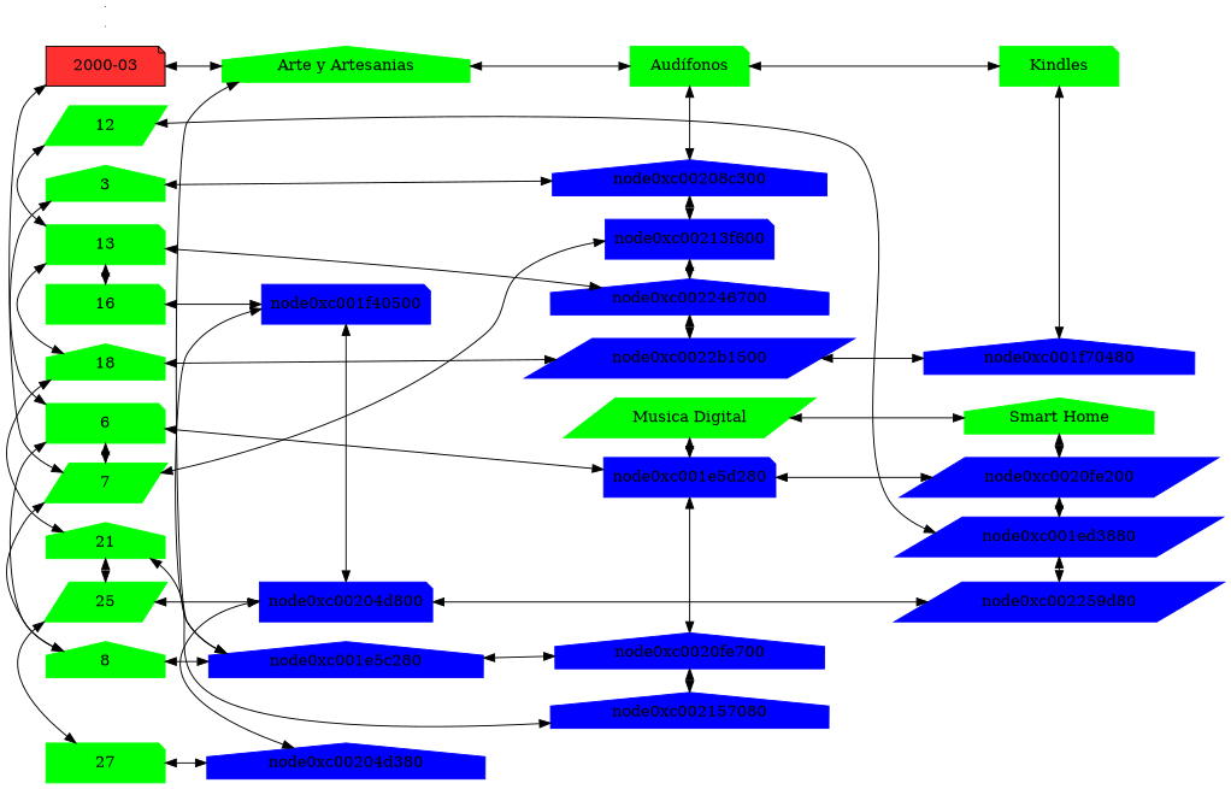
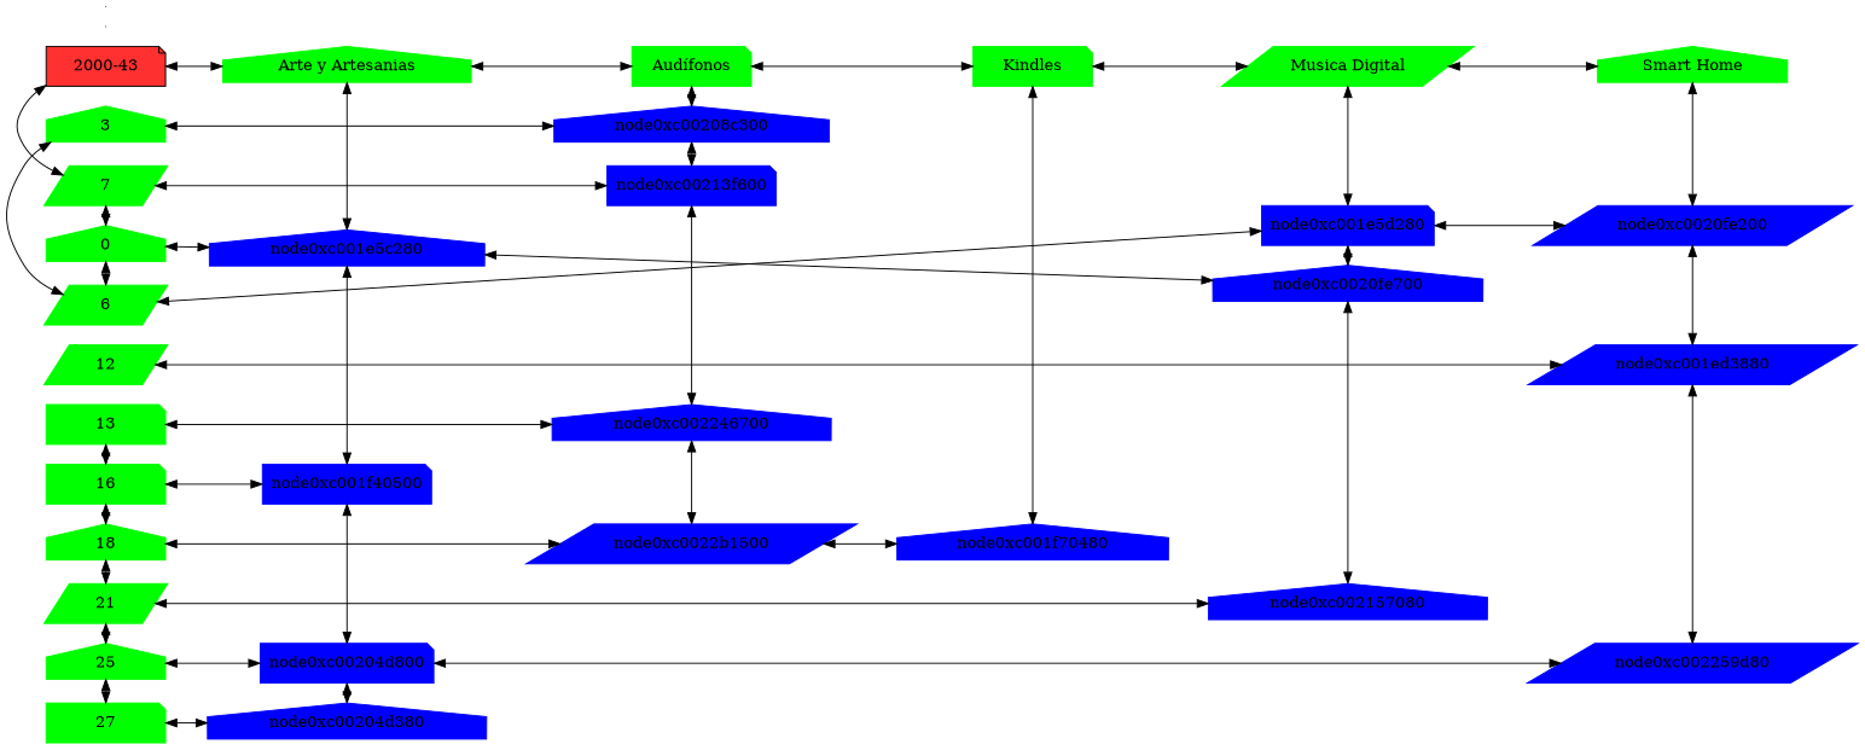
  digraph {
    rankdir=LR
    node [group=1 shape=house style=filled color=green]
    edge [dir=both]
-   n1 [fillcolor=firebrick1 label="2000-03" shape=note width=1.5 color=""]
+   n1 [fillcolor=firebrick1 label="2000-43" shape=note width=1.5 color=""]
    n2 [group=3 label=3 width=1.5]
-   n3 [group=6 label=6 shape=note width=1.5]
+   n3 [group=6 label=6 shape=parallelogram width=1.5]
    n4 [group=7 label=7 shape=parallelogram width=1.5]
-   n5 [group=8 label=8 width=1.5]
+   n5 [group=8 label=0 width=1.5]
    n6 [group=12 label=12 shape=parallelogram width=1.5]
    n7 [group=13 label=13 shape=note width=1.5]
    n8 [group=16 label=16 shape=note width=1.5]
    n9 [group=18 label=18 width=1.5]
-   n10 [group=21 label=21 width=1.5]
-   n11 [group=25 label=25 shape=parallelogram width=1.5]
+   n10 [group=21 label=21 shape=parallelogram width=1.5]
+   n11 [group=25 label=25 width=1.5]
    n12 [group=27 label=27 shape=note width=1.5]
    n13 [label="Arte y Artesanias" width=1.5]
    node0xc001e5c280 [color=blue group=8 width=0.5]
    node0xc001f40500 [color=blue group=16 shape=note width=0.5]
    node0xc00204d800 [color=blue group=25 shape=note width=0.5]
    node0xc00204d380 [color=blue group=27 width=0.5]
    n18 [label="Audífonos" shape=note width=1.5]
    node0xc00208c300 [color=blue group=3 width=0.5]
    node0xc00213f600 [color=blue group=7 shape=note width=0.5]
    node0xc002246700 [color=blue group=13 width=0.5]
    node0xc0022b1500 [color=blue group=18 shape=parallelogram width=0.5]
    n23 [label=Kindles shape=note width=1.5]
    node0xc001f70480 [color=blue group=18 width=0.5]
    n25 [label="Musica Digital" shape=parallelogram width=1.5]
    node0xc001e5d280 [color=blue group=6 shape=note width=0.5]
    node0xc0020fe700 [color=blue group=8 width=0.5]
    node0xc002157080 [color=blue group=21 width=0.5]
    n29 [label="Smart Home" width=1.5]
    node0xc0020fe200 [color=blue group=6 shape=parallelogram width=0.5]
    node0xc001ed3880 [color=blue group=12 shape=parallelogram width=0.5]
    node0xc002259d80 [color=blue group=25 shape=parallelogram width=0.5]
    e0 [shape=point width=0 group="" style="" color=""]
    e1 [shape=point width=0 group="" style="" color=""]
    subgraph sub_1 {
      rank=same
      n1
      n2
    }
    subgraph sub_2 {
      rank=same
      n2
      n3
    }
    subgraph sub_3 {
      rank=same
      n3
      n4
    }
    subgraph sub_4 {
      rank=same
      n4
      n5
    }
    subgraph sub_5 {
      rank=same
      n5
      n6
    }
    subgraph sub_6 {
      rank=same
      n6
      n7
    }
    subgraph sub_7 {
      rank=same
      n7
      n8
    }
    subgraph sub_8 {
      rank=same
      n8
      n9
    }
    subgraph sub_9 {
      rank=same
      n9
      n10
    }
    subgraph sub_10 {
      rank=same
      n10
      n11
    }
    subgraph sub_11 {
      rank=same
      n11
      n12
    }
    subgraph sub_12 {
      rank=same
      n13
      node0xc001e5c280
    }
    subgraph sub_13 {
      rank=same
      node0xc001e5c280
      node0xc001f40500
    }
    subgraph sub_14 {
      rank=same
      node0xc001f40500
      node0xc00204d800
    }
    subgraph sub_15 {
      rank=same
      node0xc00204d800
      node0xc00204d380
    }
    subgraph sub_16 {
      rank=same
      n18
      node0xc00208c300
    }
    subgraph sub_17 {
      rank=same
      node0xc00208c300
      node0xc00213f600
    }
    subgraph sub_18 {
      rank=same
      node0xc00213f600
      node0xc002246700
    }
    subgraph sub_19 {
      rank=same
      node0xc002246700
      node0xc0022b1500
    }
    subgraph sub_20 {
      rank=same
      n23
      node0xc001f70480
    }
    subgraph sub_21 {
      rank=same
      n25
      node0xc001e5d280
    }
    subgraph sub_22 {
      rank=same
      node0xc001e5d280
      node0xc0020fe700
    }
    subgraph sub_23 {
      rank=same
      node0xc0020fe700
      node0xc002157080
    }
    subgraph sub_24 {
      rank=same
      n29
      node0xc0020fe200
    }
    subgraph sub_25 {
      rank=same
      node0xc0020fe200
      node0xc001ed3880
    }
    subgraph sub_26 {
      rank=same
      node0xc001ed3880
      node0xc002259d80
    }
    n1 -> n4
    n1 -> n13
    n2 -> n3
    n2 -> node0xc00208c300
-   n3 -> n4
    n3 -> node0xc001e5d280
    n4 -> n5
    n4 -> node0xc00213f600
    n5 -> n3
    n5 -> node0xc001e5c280
-   n6 -> n7
    n6 -> node0xc001ed3880
    n7 -> n8
    n7 -> node0xc002246700
-   n7 -> n9
+   n8 -> n9
    n8 -> node0xc001f40500
    n9 -> n10
    n9 -> node0xc0022b1500
    n10 -> n11
    n10 -> node0xc002157080
    n11 -> n12
    n11 -> node0xc00204d800
    n12 -> node0xc00204d380
    n13 -> node0xc001e5c280
    n13 -> n18
    node0xc001e5c280 -> node0xc001f40500
    node0xc001e5c280 -> node0xc0020fe700
    node0xc001f40500 -> node0xc00204d800
    node0xc00204d800 -> node0xc00204d380
    node0xc00204d800 -> node0xc002259d80
    n18 -> node0xc00208c300
    n18 -> n23
    node0xc00208c300 -> node0xc00213f600
    node0xc00213f600 -> node0xc002246700
    node0xc002246700 -> node0xc0022b1500
    node0xc0022b1500 -> node0xc001f70480
    n23 -> node0xc001f70480
+   n23 -> n25
    n25 -> node0xc001e5d280
    n25 -> n29
    node0xc001e5d280 -> node0xc0020fe700
    node0xc001e5d280 -> node0xc0020fe200
    node0xc0020fe700 -> node0xc002157080
    n29 -> node0xc0020fe200
    node0xc0020fe200 -> node0xc001ed3880
    node0xc001ed3880 -> node0xc002259d80
  }
